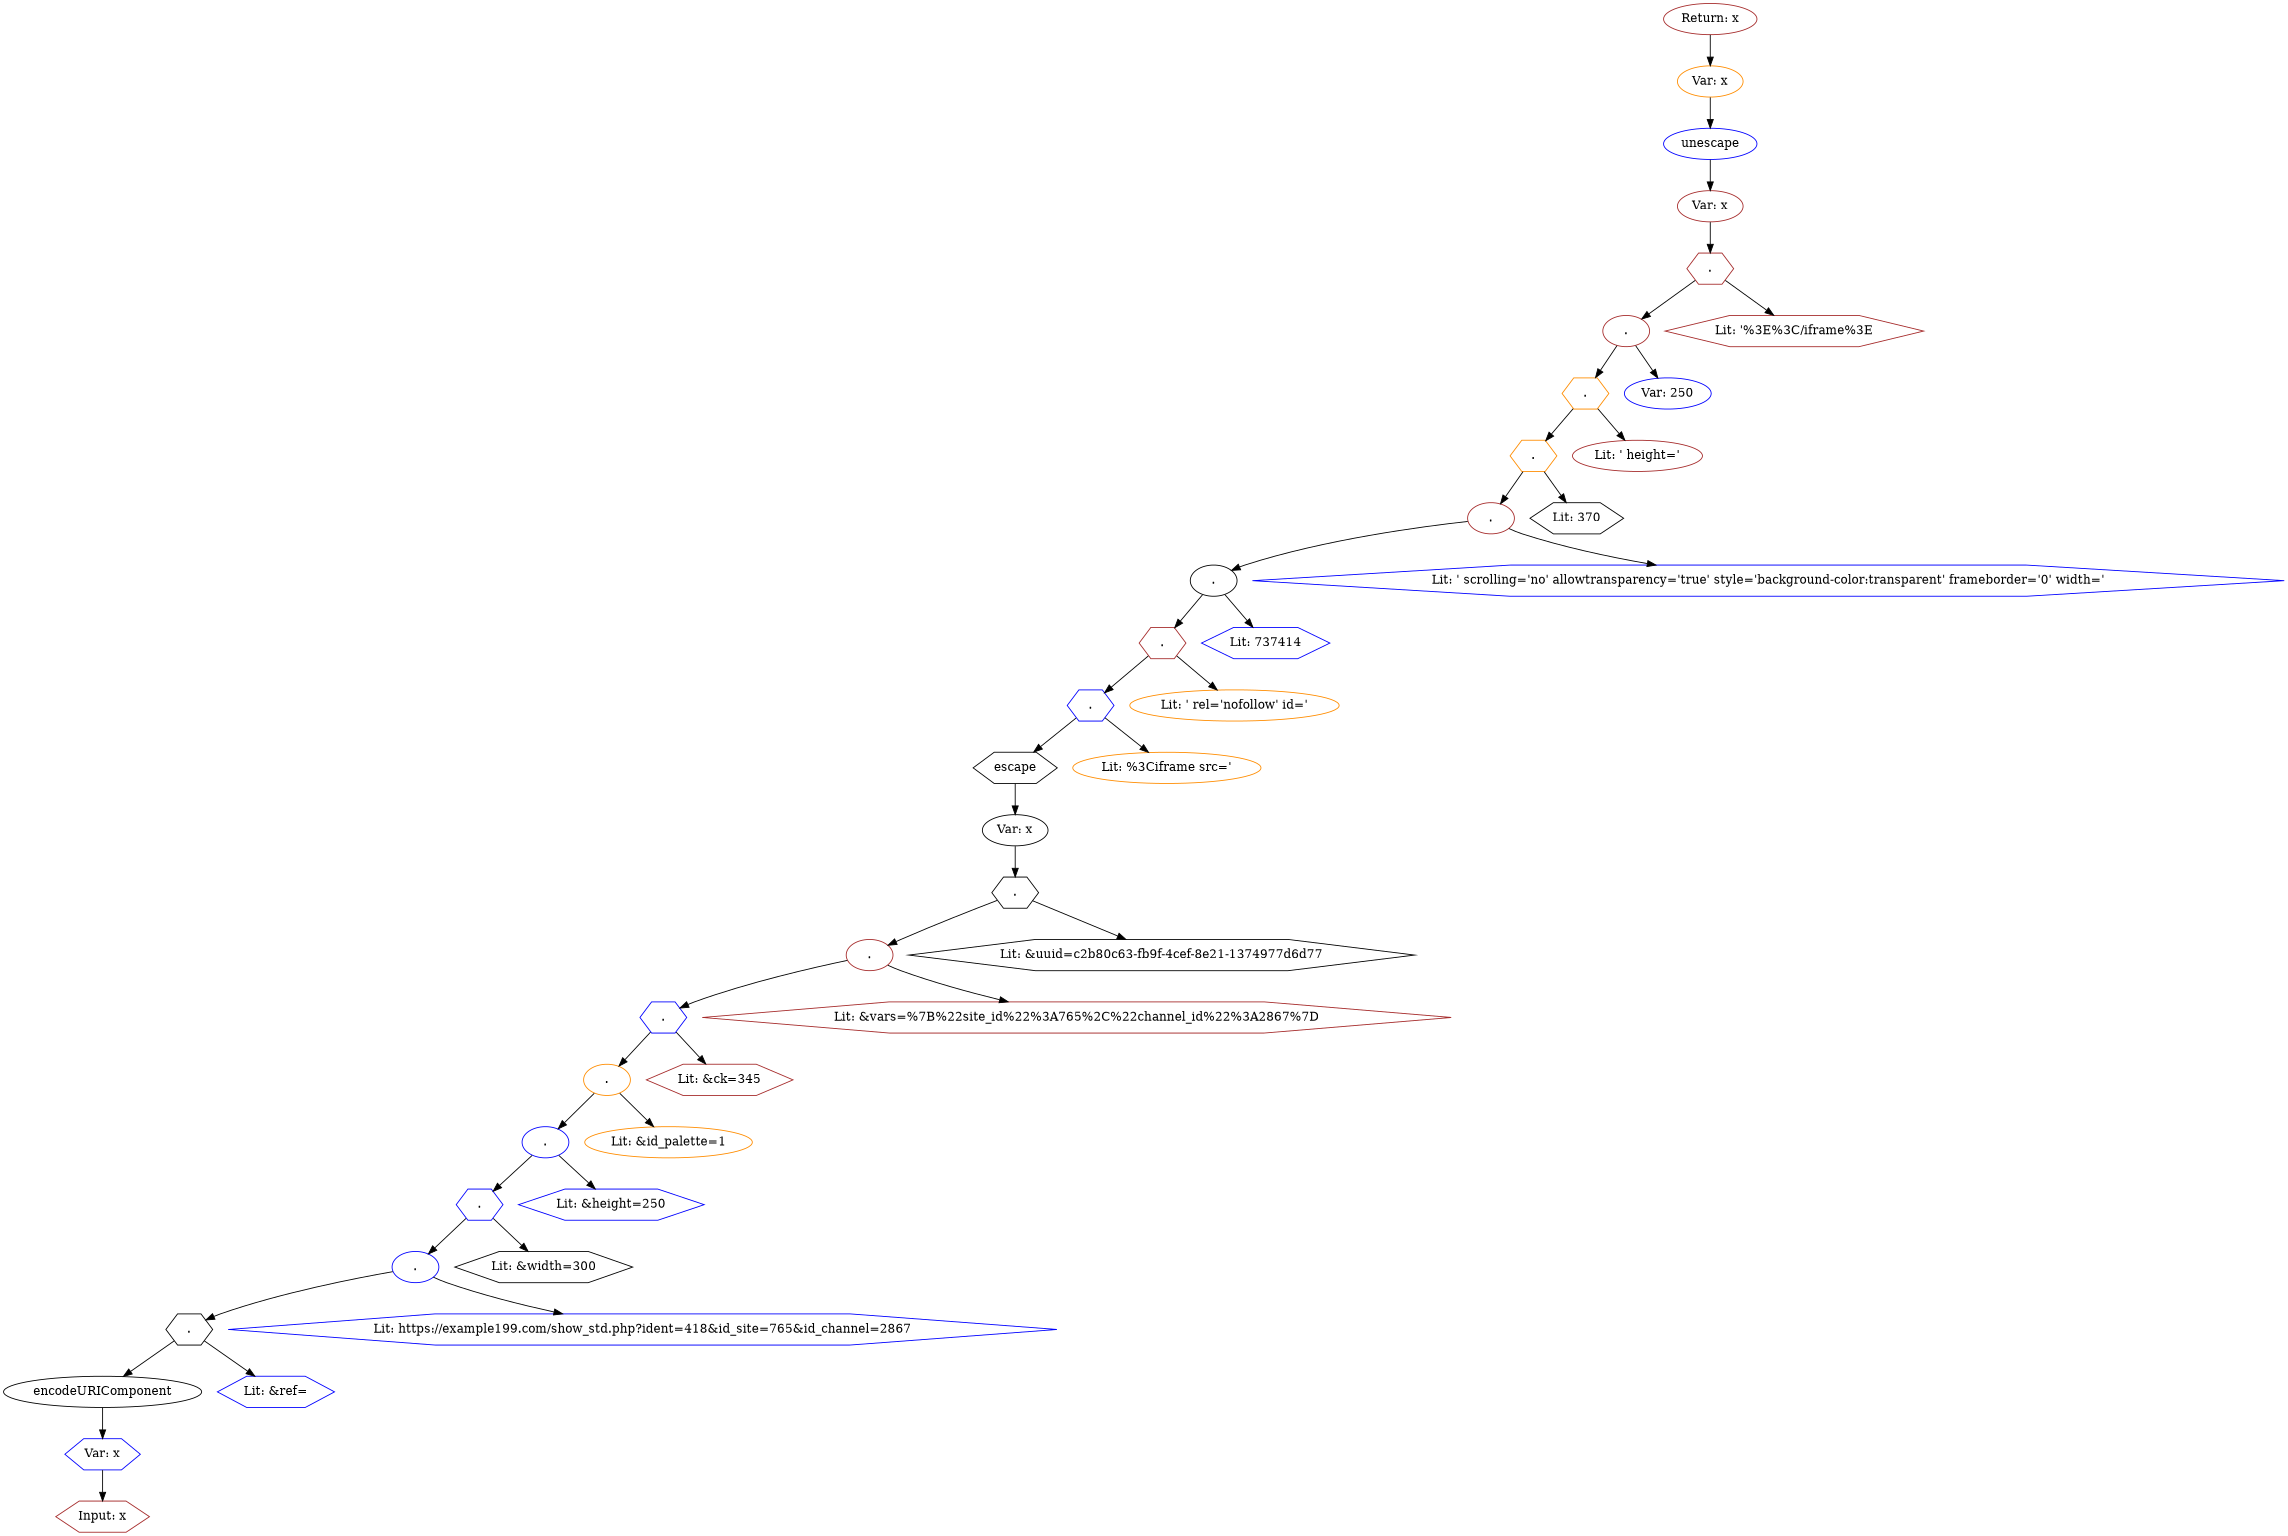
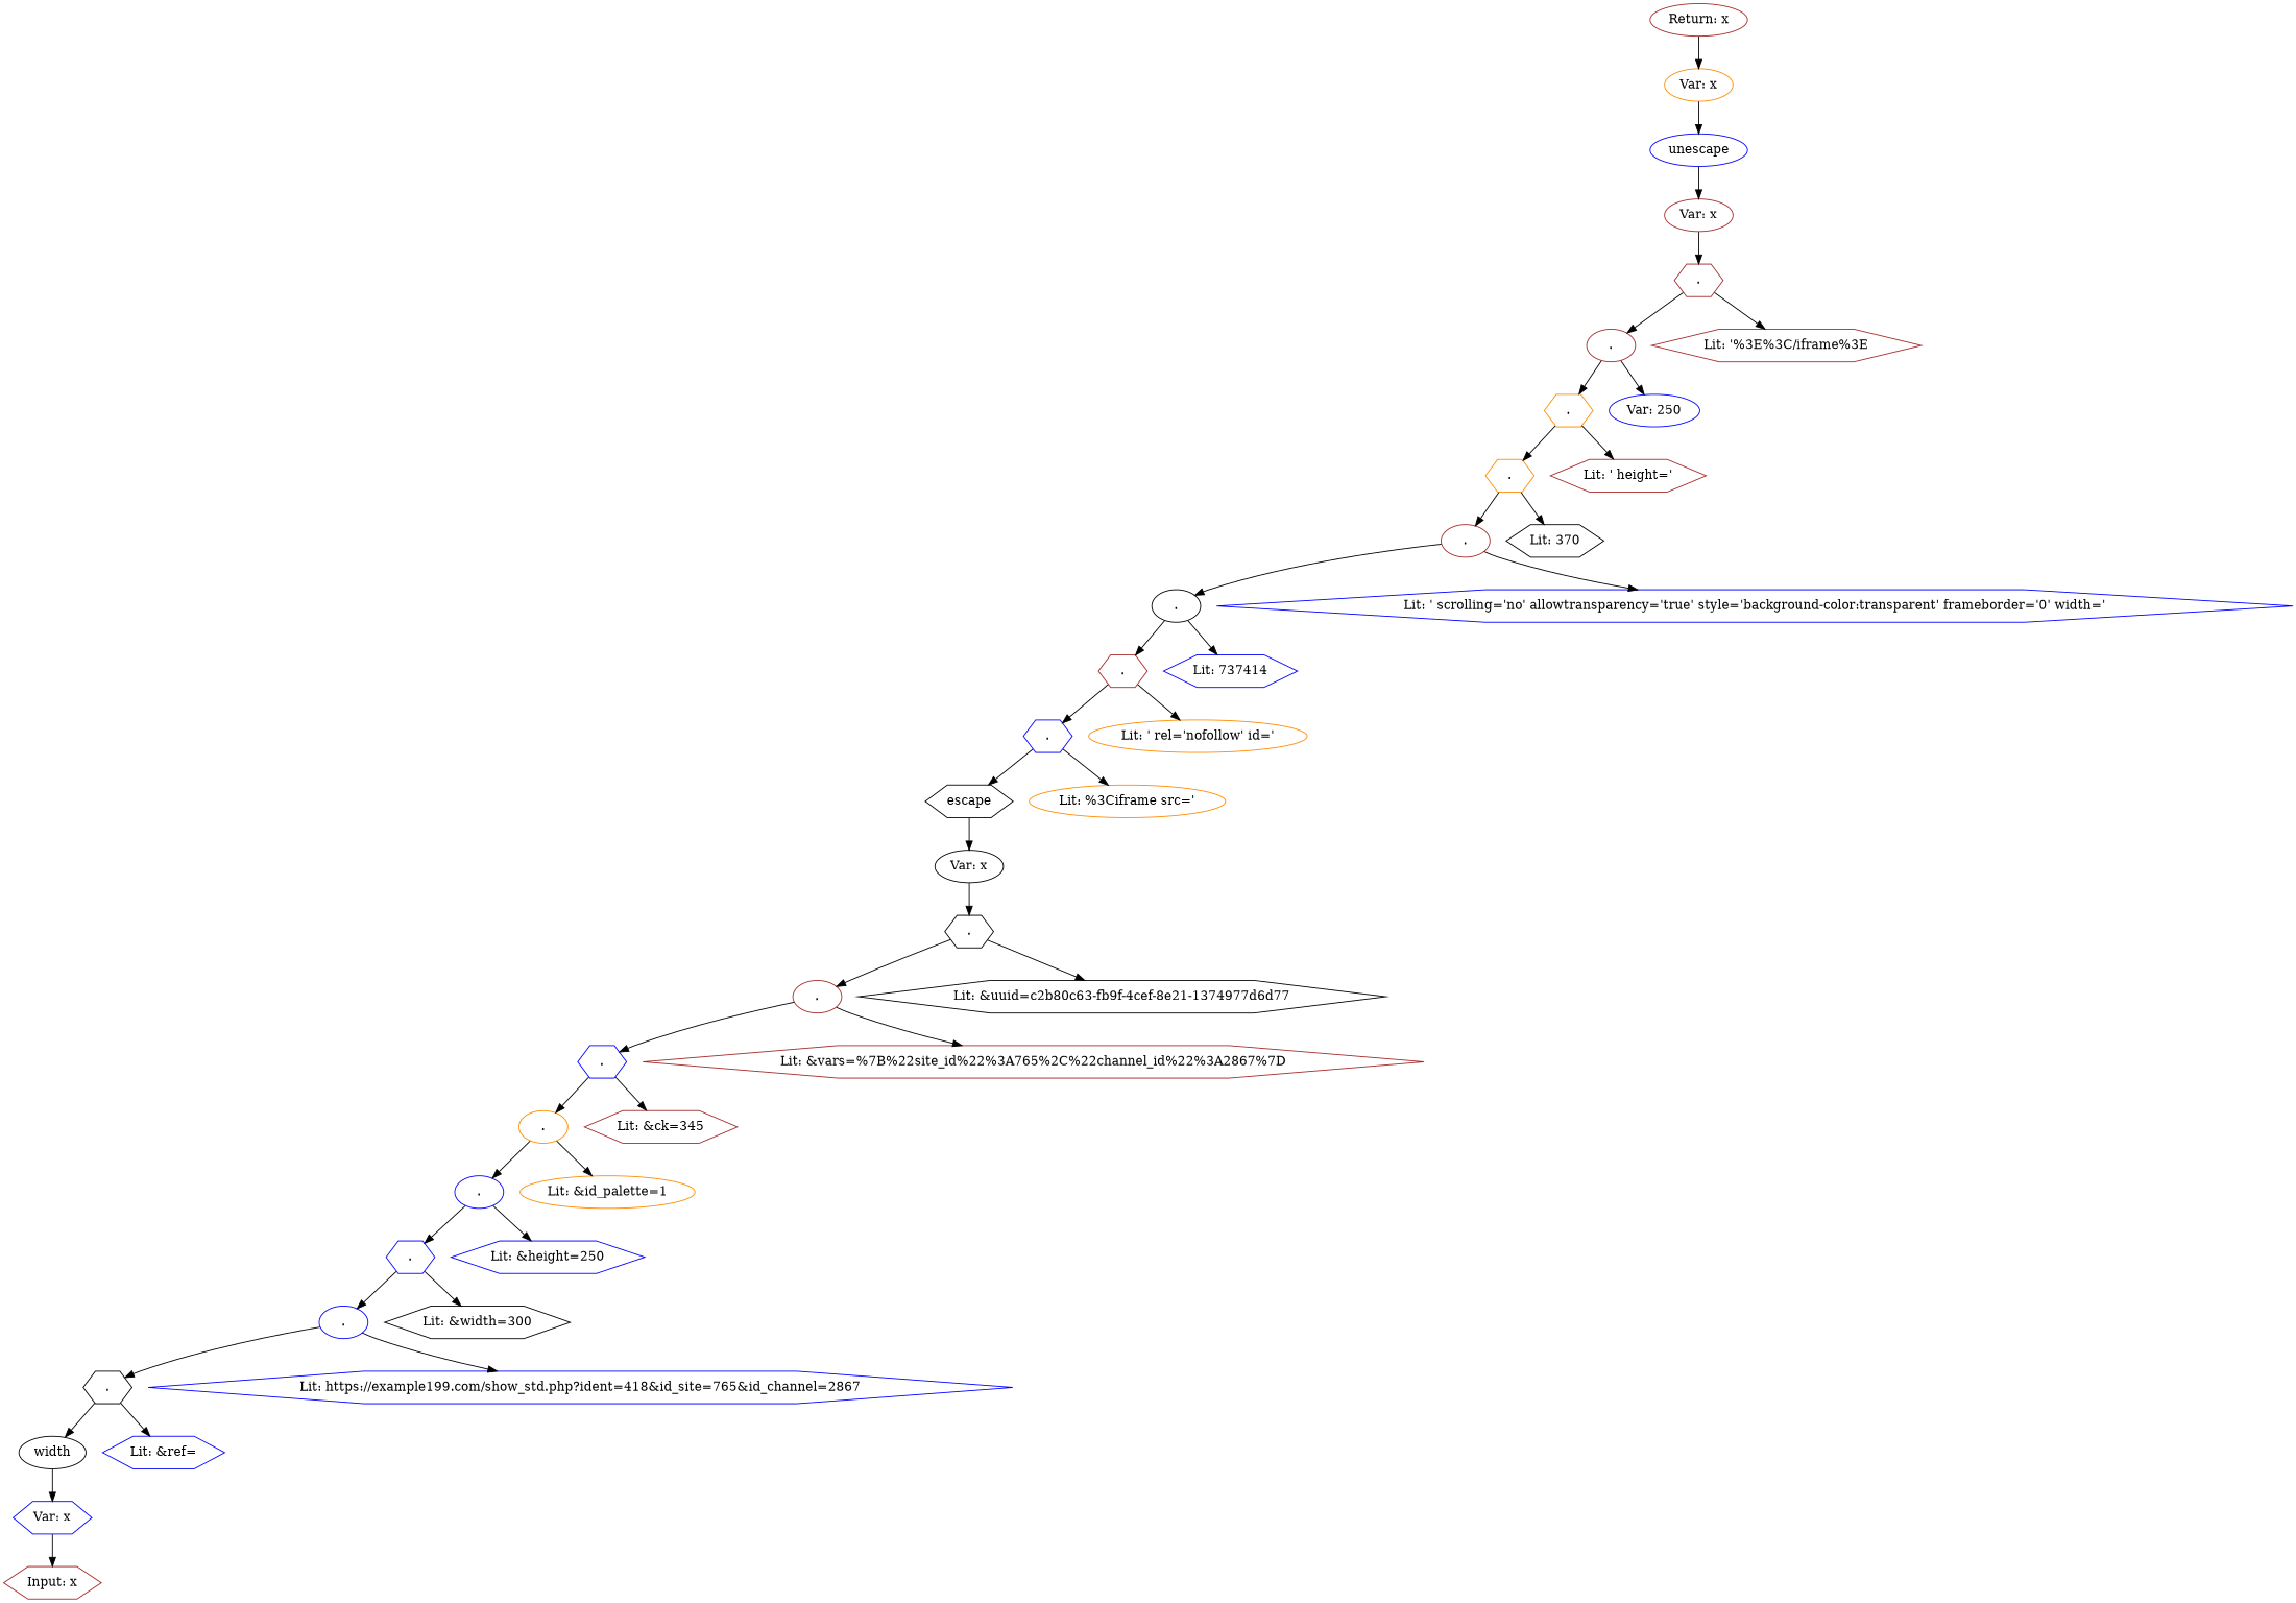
  digraph {
    node [color=blue shape=hexagon]
    n1 [color=brown label="Input: x"]
-   n2 [color=black label=encodeURIComponent shape=ellipse]
+   n2 [color=black label=width shape=ellipse]
    n3 [label="Var: x"]
    n4 [color=black label="."]
    n5 [label="Lit: &ref="]
    n6 [label="." shape=ellipse]
    n7 [label="Lit: https://example199.com/show_std.php?ident=418&id_site=765&id_channel=2867"]
    n8 [label="."]
    n9 [color=black label="Lit: &width=300"]
    n10 [label="." shape=ellipse]
    n11 [label="Lit: &height=250"]
    n12 [color=darkorange label="." shape=ellipse]
    n13 [color=darkorange label="Lit: &id_palette=1" shape=ellipse]
    n14 [label="."]
    n15 [color=brown label="Lit: &ck=345"]
    n16 [color=brown label="." shape=ellipse]
    n17 [color=brown label="Lit: &vars=%7B%22site_id%22%3A765%2C%22channel_id%22%3A2867%7D"]
    n18 [color=black label="."]
    n19 [color=black label="Lit: &uuid=c2b80c63-fb9f-4cef-8e21-1374977d6d77"]
    n20 [color=black label=escape]
    n21 [color=black label="Var: x" shape=ellipse]
    n22 [label="."]
    n23 [color=darkorange label="Lit: %3Ciframe src='" shape=ellipse]
    n24 [color=brown label="."]
    n25 [color=darkorange label="Lit: ' rel='nofollow' id='" shape=ellipse]
    n26 [color=black label="." shape=ellipse]
    n27 [label="Lit: 737414"]
    n28 [color=brown label="." shape=ellipse]
    n29 [label="Lit: ' scrolling='no' allowtransparency='true' style='background-color:transparent' frameborder='0' width='"]
    n30 [color=darkorange label="."]
    n31 [color=black label="Lit: 370"]
    n32 [color=darkorange label="."]
-   n33 [color=brown label="Lit: ' height='" shape=ellipse]
+   n33 [color=brown label="Lit: ' height='"]
    n34 [color=brown label="." shape=ellipse]
    n35 [label="Var: 250" shape=ellipse]
    n36 [color=brown label="."]
    n37 [color=brown label="Lit: '%3E%3C/iframe%3E"]
    n38 [label=unescape shape=ellipse]
    n39 [color=brown label="Var: x" shape=ellipse]
    n40 [color=darkorange label="Var: x" shape=ellipse]
    n41 [color=brown label="Return: x" shape=ellipse]
    n2 -> n3
    n3 -> n1
    n4 -> n2
    n4 -> n5
    n6 -> n4
    n6 -> n7
    n8 -> n6
    n8 -> n9
    n10 -> n8
    n10 -> n11
    n12 -> n10
    n12 -> n13
    n14 -> n12
    n14 -> n15
    n16 -> n14
    n16 -> n17
    n18 -> n16
    n18 -> n19
    n20 -> n21
    n21 -> n18
    n22 -> n20
    n22 -> n23
    n24 -> n22
    n24 -> n25
    n26 -> n24
    n26 -> n27
    n28 -> n26
    n28 -> n29
    n30 -> n28
    n30 -> n31
    n32 -> n30
    n32 -> n33
    n34 -> n32
    n34 -> n35
    n36 -> n34
    n36 -> n37
    n38 -> n39
    n39 -> n36
    n40 -> n38
    n41 -> n40
  }
